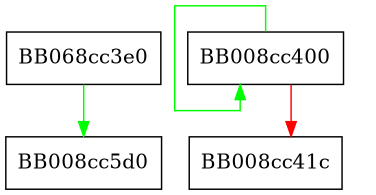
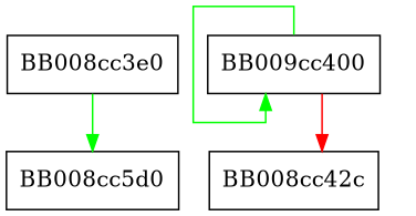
  digraph {
    splines=ortho
    node [shape=box]
    edge [color=green]
-   BB008cc3e0 [label=BB068cc3e0]
+   BB008cc3e0
    BB008cc5d0
-   BB008cc400
-   BB008cc41c
+   BB008cc400 [label=BB009cc400]
+   BB008cc41c [label=BB008cc42c]
    BB008cc3e0 -> BB008cc5d0
    BB008cc400 -> BB008cc400
    BB008cc400 -> BB008cc41c [color=red]
  }
